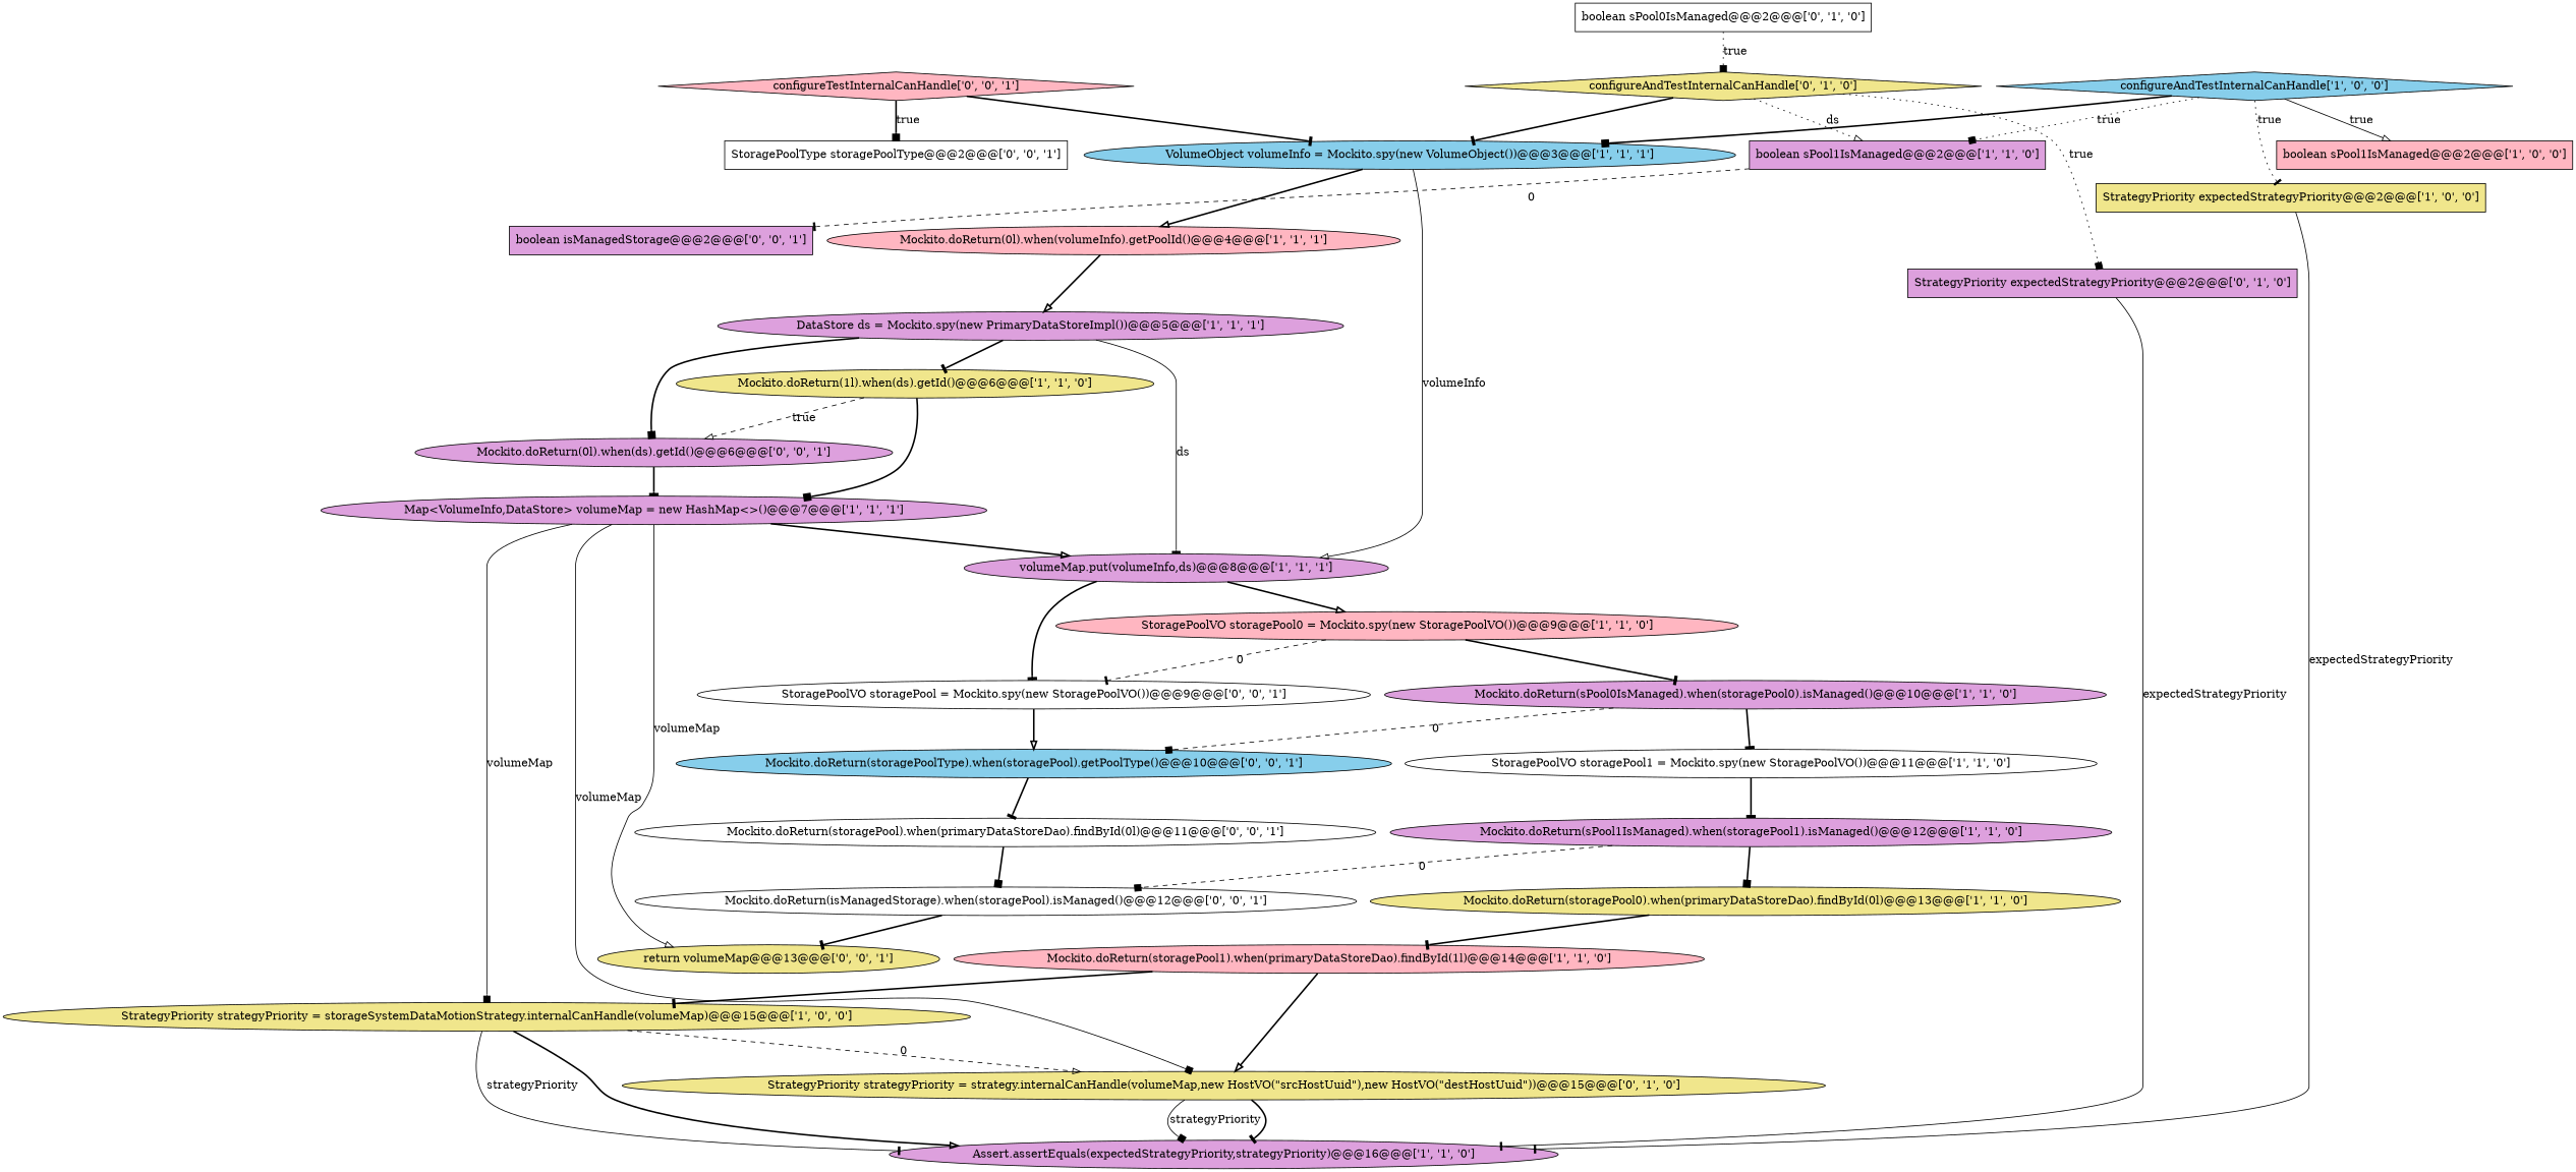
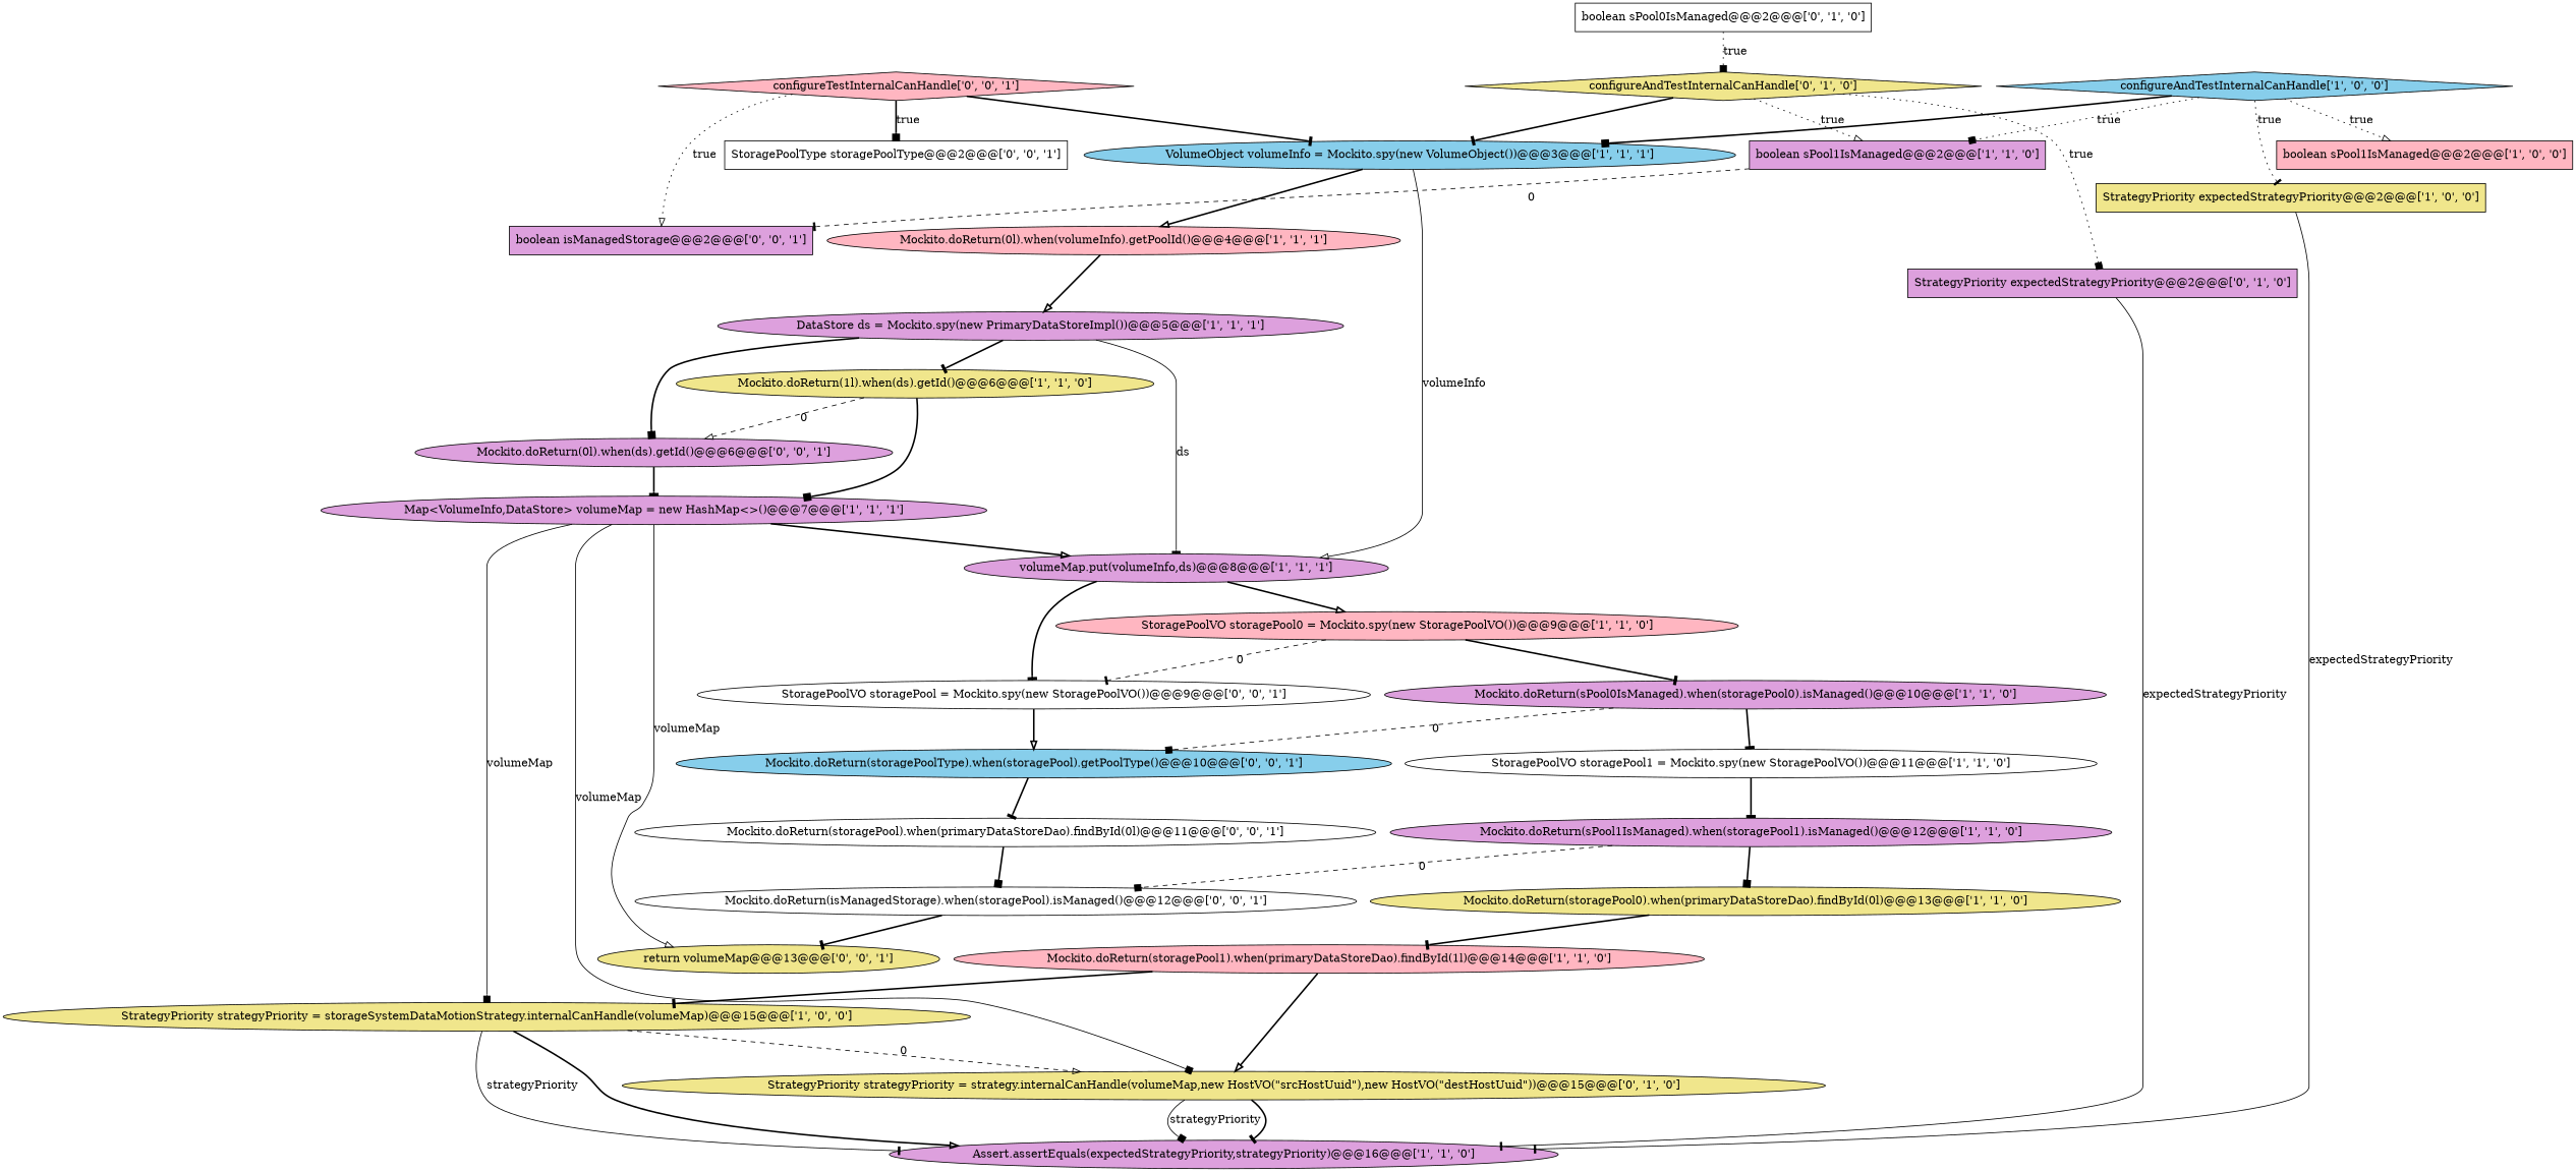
  digraph {
    node [fillcolor=plum shape=ellipse style=filled]
    edge [arrowhead=tee style=bold]
    n1 [fillcolor=skyblue label="configureAndTestInternalCanHandle['1', '0', '0']" shape=diamond]
    n2 [fillcolor=lightpink label="boolean sPool1IsManaged@@@2@@@['1', '0', '0']" shape=box]
    n3 [fillcolor=khaki label="StrategyPriority expectedStrategyPriority@@@2@@@['1', '0', '0']" shape=box]
    n4 [fillcolor=skyblue label="VolumeObject volumeInfo = Mockito.spy(new VolumeObject())@@@3@@@['1', '1', '1']"]
    n5 [label="boolean sPool1IsManaged@@@2@@@['1', '1', '0']" shape=box]
    n6 [label="Assert.assertEquals(expectedStrategyPriority,strategyPriority)@@@16@@@['1', '1', '0']"]
    n7 [label="volumeMap.put(volumeInfo,ds)@@@8@@@['1', '1', '1']"]
    n8 [fillcolor=lightpink label="Mockito.doReturn(0l).when(volumeInfo).getPoolId()@@@4@@@['1', '1', '1']"]
    n9 [label="boolean isManagedStorage@@@2@@@['0', '0', '1']" shape=box]
    n10 [fillcolor=skyblue label="Mockito.doReturn(storagePoolType).when(storagePool).getPoolType()@@@10@@@['0', '0', '1']"]
    n11 [fillcolor=white label="Mockito.doReturn(storagePool).when(primaryDataStoreDao).findById(0l)@@@11@@@['0', '0', '1']"]
    n12 [fillcolor=white label="Mockito.doReturn(isManagedStorage).when(storagePool).isManaged()@@@12@@@['0', '0', '1']"]
    n13 [fillcolor=khaki label="return volumeMap@@@13@@@['0', '0', '1']"]
    n14 [label="Mockito.doReturn(sPool1IsManaged).when(storagePool1).isManaged()@@@12@@@['1', '1', '0']"]
    n15 [fillcolor=khaki label="Mockito.doReturn(storagePool0).when(primaryDataStoreDao).findById(0l)@@@13@@@['1', '1', '0']"]
    n16 [fillcolor=lightpink label="Mockito.doReturn(storagePool1).when(primaryDataStoreDao).findById(1l)@@@14@@@['1', '1', '0']"]
    n17 [label="Mockito.doReturn(0l).when(ds).getId()@@@6@@@['0', '0', '1']"]
    n18 [label="Map<VolumeInfo,DataStore> volumeMap = new HashMap<>()@@@7@@@['1', '1', '1']"]
    n19 [fillcolor=khaki label="StrategyPriority strategyPriority = strategy.internalCanHandle(volumeMap,new HostVO(\"srcHostUuid\"),new HostVO(\"destHostUuid\"))@@@15@@@['0', '1', '0']"]
    n20 [fillcolor=khaki label="StrategyPriority strategyPriority = storageSystemDataMotionStrategy.internalCanHandle(volumeMap)@@@15@@@['1', '0', '0']"]
    n21 [fillcolor=white label="StoragePoolVO storagePool = Mockito.spy(new StoragePoolVO())@@@9@@@['0', '0', '1']"]
    n22 [fillcolor=lightpink label="StoragePoolVO storagePool0 = Mockito.spy(new StoragePoolVO())@@@9@@@['1', '1', '0']"]
    n23 [label="Mockito.doReturn(sPool0IsManaged).when(storagePool0).isManaged()@@@10@@@['1', '1', '0']"]
    n24 [fillcolor=white label="StoragePoolVO storagePool1 = Mockito.spy(new StoragePoolVO())@@@11@@@['1', '1', '0']"]
    n25 [fillcolor=khaki label="Mockito.doReturn(1l).when(ds).getId()@@@6@@@['1', '1', '0']"]
    n26 [label="DataStore ds = Mockito.spy(new PrimaryDataStoreImpl())@@@5@@@['1', '1', '1']"]
    n27 [fillcolor=white label="StoragePoolType storagePoolType@@@2@@@['0', '0', '1']" shape=box]
    n28 [fillcolor=white label="boolean sPool0IsManaged@@@2@@@['0', '1', '0']" shape=box]
    n29 [fillcolor=khaki label="configureAndTestInternalCanHandle['0', '1', '0']" shape=diamond]
    n30 [fillcolor=lightpink label="configureTestInternalCanHandle['0', '0', '1']" shape=diamond]
    n31 [label="StrategyPriority expectedStrategyPriority@@@2@@@['0', '1', '0']" shape=box]
-   n1 -> n2 [arrowhead=onormal label=true style=solid]
+   n1 -> n2 [arrowhead=onormal label=true style=dotted]
    n1 -> n3 [label=true style=dotted]
    n1 -> n4 [arrowhead=box]
    n1 -> n5 [arrowhead=box label=true style=dotted]
    n3 -> n6 [label=expectedStrategyPriority style=solid]
    n4 -> n7 [arrowhead=onormal label=volumeInfo style=solid]
    n4 -> n8 [arrowhead=onormal]
    n5 -> n9 [label=0 style=dashed]
    n7 -> n21
    n7 -> n22 [arrowhead=onormal]
    n8 -> n26 [arrowhead=onormal]
    n10 -> n11
    n11 -> n12 [arrowhead=box]
    n12 -> n13
    n14 -> n12 [arrowhead=box label=0 style=dashed]
    n14 -> n15 [arrowhead=box]
    n15 -> n16
    n16 -> n19 [arrowhead=onormal]
    n16 -> n20
    n17 -> n18
    n18 -> n7 [arrowhead=onormal]
    n18 -> n13 [arrowhead=onormal label=volumeMap style=solid]
    n18 -> n19 [arrowhead=box label=volumeMap style=solid]
    n18 -> n20 [arrowhead=box label=volumeMap style=solid]
    n19 -> n6
    n19 -> n6 [arrowhead=box label=strategyPriority style=solid]
    n20 -> n6 [arrowhead=onormal]
    n20 -> n6 [label=strategyPriority style=solid]
    n20 -> n19 [arrowhead=onormal label=0 style=dashed]
    n21 -> n10 [arrowhead=onormal]
    n22 -> n21 [label=0 style=dashed]
    n22 -> n23
    n23 -> n10 [arrowhead=box label=0 style=dashed]
    n23 -> n24
    n24 -> n14
-   n25 -> n17 [arrowhead=onormal label=true style=dashed]
+   n25 -> n17 [arrowhead=onormal label=0 style=dashed]
    n25 -> n18 [arrowhead=box]
    n26 -> n7 [label=ds style=solid]
    n26 -> n17 [arrowhead=box]
    n26 -> n25
    n28 -> n29 [arrowhead=box label=true style=dotted]
    n29 -> n4
-   n29 -> n5 [arrowhead=onormal label=ds style=dotted]
+   n29 -> n5 [arrowhead=onormal label=true style=dotted]
    n29 -> n31 [arrowhead=box label=true style=dotted]
    n30 -> n4
+   n30 -> n9 [arrowhead=onormal label=true style=dotted]
    n30 -> n27 [arrowhead=box label=true]
    n31 -> n6 [label=expectedStrategyPriority style=solid]
  }
